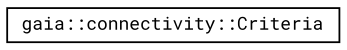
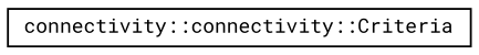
  digraph {
    rankdir=LR
    fontname="Roboto Mono"
-   n1 [color=black fillcolor=white fontname="Roboto Mono" fontsize=10 height=0.2 label="gaia::connectivity::Criteria" shape=record style=filled width=0.4]
+   n1 [color=black fillcolor=white fontname="Roboto Mono" fontsize=10 height=0.2 label="connectivity::connectivity::Criteria" shape=record style=filled width=0.4]
  }
